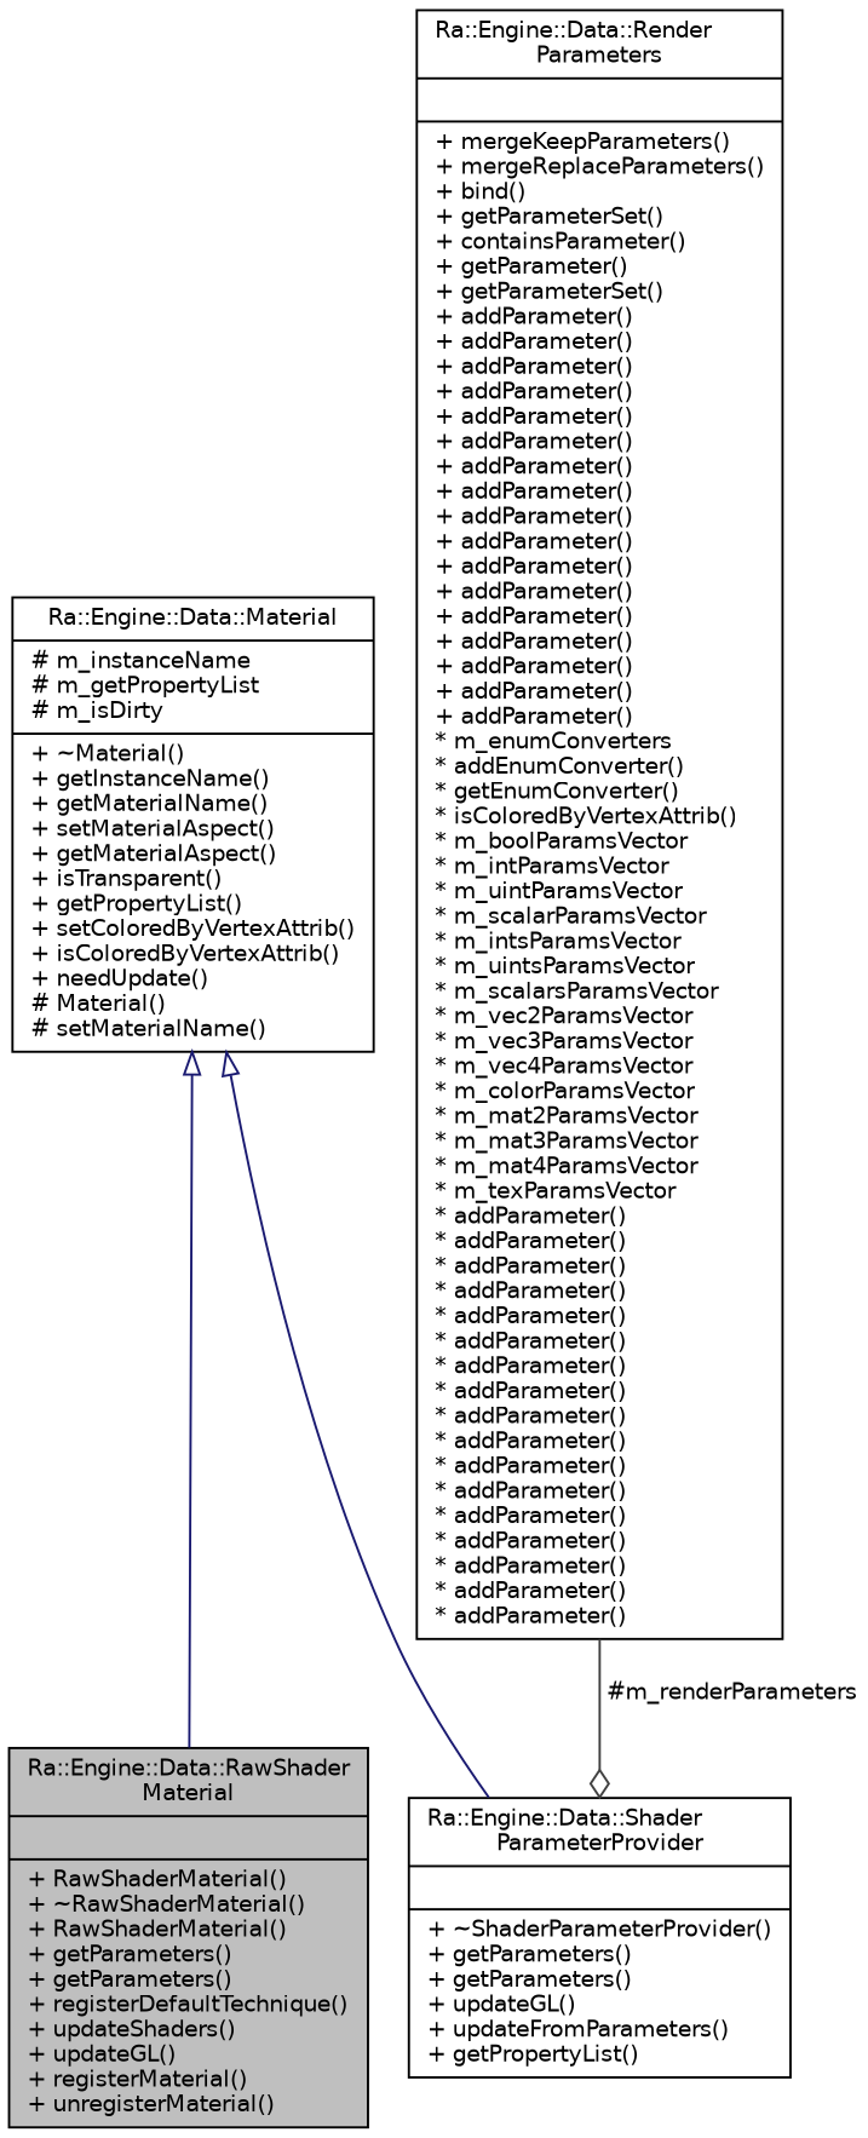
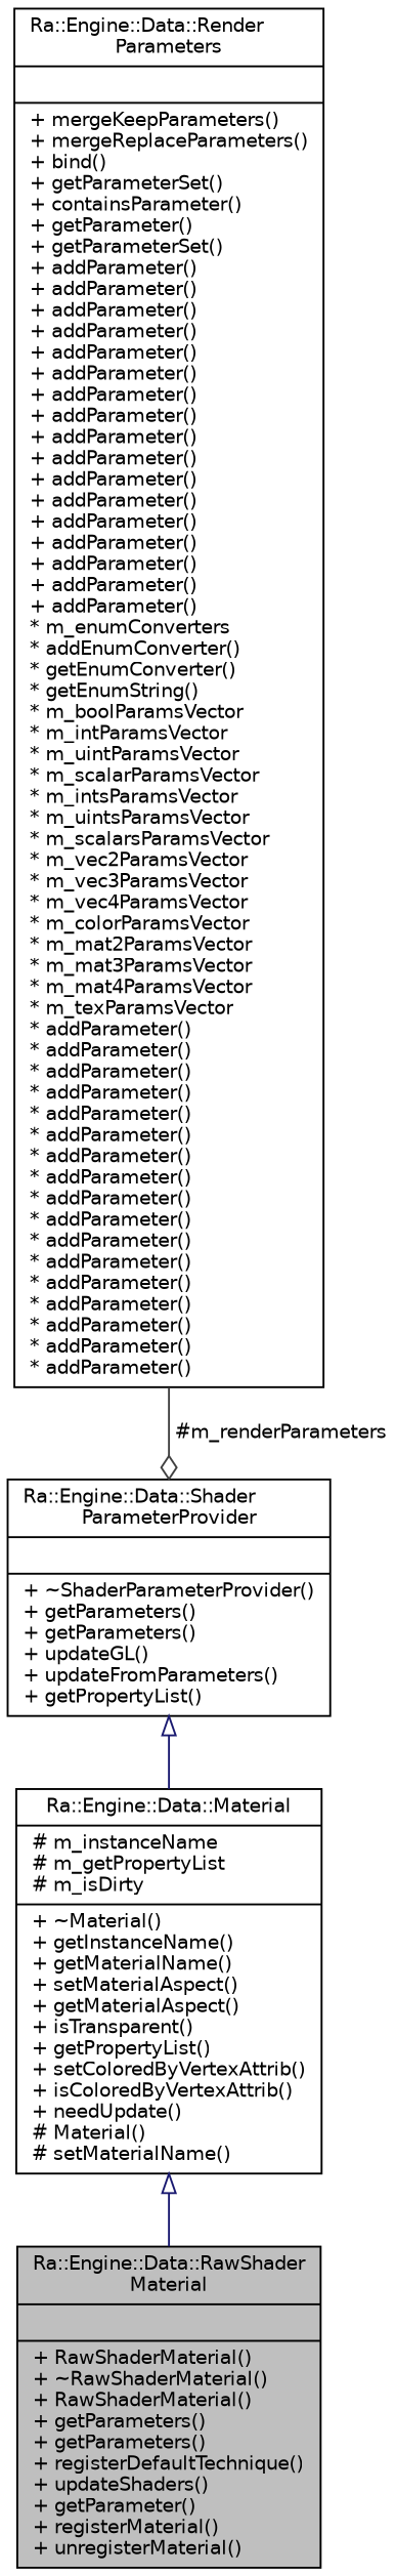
  digraph {
    node [color=black fillcolor=white fontname=Helvetica fontsize=10 shape=record style=filled]
    edge [arrowtail=onormal color=midnightblue dir=back fontname=Helvetica fontsize=10 labelfontname=Helvetica labelfontsize=10 style=solid]
-   n1 [fillcolor=grey75 fontcolor=black height=0.2 label="{Ra::Engine::Data::RawShader\lMaterial\n||+ RawShaderMaterial()\l+ ~RawShaderMaterial()\l+ RawShaderMaterial()\l+ getParameters()\l+ getParameters()\l+ registerDefaultTechnique()\l+ updateShaders()\l+ updateGL()\l+ registerMaterial()\l+ unregisterMaterial()\l}" width=0.4]
+   n1 [fillcolor=grey75 fontcolor=black height=0.2 label="{Ra::Engine::Data::RawShader\lMaterial\n||+ RawShaderMaterial()\l+ ~RawShaderMaterial()\l+ RawShaderMaterial()\l+ getParameters()\l+ getParameters()\l+ registerDefaultTechnique()\l+ updateShaders()\l+ getParameter()\l+ registerMaterial()\l+ unregisterMaterial()\l}" width=0.4]
    n2 [height=0.2 label="{Ra::Engine::Data::Material\n|# m_instanceName\l# m_getPropertyList\l# m_isDirty\l|+ ~Material()\l+ getInstanceName()\l+ getMaterialName()\l+ setMaterialAspect()\l+ getMaterialAspect()\l+ isTransparent()\l+ getPropertyList()\l+ setColoredByVertexAttrib()\l+ isColoredByVertexAttrib()\l+ needUpdate()\l# Material()\l# setMaterialName()\l}" width=0.4]
    n3 [height=0.2 label="{Ra::Engine::Data::Shader\lParameterProvider\n||+ ~ShaderParameterProvider()\l+ getParameters()\l+ getParameters()\l+ updateGL()\l+ updateFromParameters()\l+ getPropertyList()\l}" width=0.4]
-   n4 [height=0.2 label="{Ra::Engine::Data::Render\lParameters\n||+ mergeKeepParameters()\l+ mergeReplaceParameters()\l+ bind()\l+ getParameterSet()\l+ containsParameter()\l+ getParameter()\l+ getParameterSet()\l+ addParameter()\l+ addParameter()\l+ addParameter()\l+ addParameter()\l+ addParameter()\l+ addParameter()\l+ addParameter()\l+ addParameter()\l+ addParameter()\l+ addParameter()\l+ addParameter()\l+ addParameter()\l+ addParameter()\l+ addParameter()\l+ addParameter()\l+ addParameter()\l+ addParameter()\l* m_enumConverters\l* addEnumConverter()\l* getEnumConverter()\l* isColoredByVertexAttrib()\l* m_boolParamsVector\l* m_intParamsVector\l* m_uintParamsVector\l* m_scalarParamsVector\l* m_intsParamsVector\l* m_uintsParamsVector\l* m_scalarsParamsVector\l* m_vec2ParamsVector\l* m_vec3ParamsVector\l* m_vec4ParamsVector\l* m_colorParamsVector\l* m_mat2ParamsVector\l* m_mat3ParamsVector\l* m_mat4ParamsVector\l* m_texParamsVector\l* addParameter()\l* addParameter()\l* addParameter()\l* addParameter()\l* addParameter()\l* addParameter()\l* addParameter()\l* addParameter()\l* addParameter()\l* addParameter()\l* addParameter()\l* addParameter()\l* addParameter()\l* addParameter()\l* addParameter()\l* addParameter()\l* addParameter()\l}" width=0.4]
+   n4 [height=0.2 label="{Ra::Engine::Data::Render\lParameters\n||+ mergeKeepParameters()\l+ mergeReplaceParameters()\l+ bind()\l+ getParameterSet()\l+ containsParameter()\l+ getParameter()\l+ getParameterSet()\l+ addParameter()\l+ addParameter()\l+ addParameter()\l+ addParameter()\l+ addParameter()\l+ addParameter()\l+ addParameter()\l+ addParameter()\l+ addParameter()\l+ addParameter()\l+ addParameter()\l+ addParameter()\l+ addParameter()\l+ addParameter()\l+ addParameter()\l+ addParameter()\l+ addParameter()\l* m_enumConverters\l* addEnumConverter()\l* getEnumConverter()\l* getEnumString()\l* m_boolParamsVector\l* m_intParamsVector\l* m_uintParamsVector\l* m_scalarParamsVector\l* m_intsParamsVector\l* m_uintsParamsVector\l* m_scalarsParamsVector\l* m_vec2ParamsVector\l* m_vec3ParamsVector\l* m_vec4ParamsVector\l* m_colorParamsVector\l* m_mat2ParamsVector\l* m_mat3ParamsVector\l* m_mat4ParamsVector\l* m_texParamsVector\l* addParameter()\l* addParameter()\l* addParameter()\l* addParameter()\l* addParameter()\l* addParameter()\l* addParameter()\l* addParameter()\l* addParameter()\l* addParameter()\l* addParameter()\l* addParameter()\l* addParameter()\l* addParameter()\l* addParameter()\l* addParameter()\l* addParameter()\l}" width=0.4]
    n2 -> n1
-   n2 -> n3
+   n3 -> n2
    n4 -> n3 [arrowhead=odiamond color=grey25 label=" #m_renderParameters" arrowtail="" dir=""]
  }
